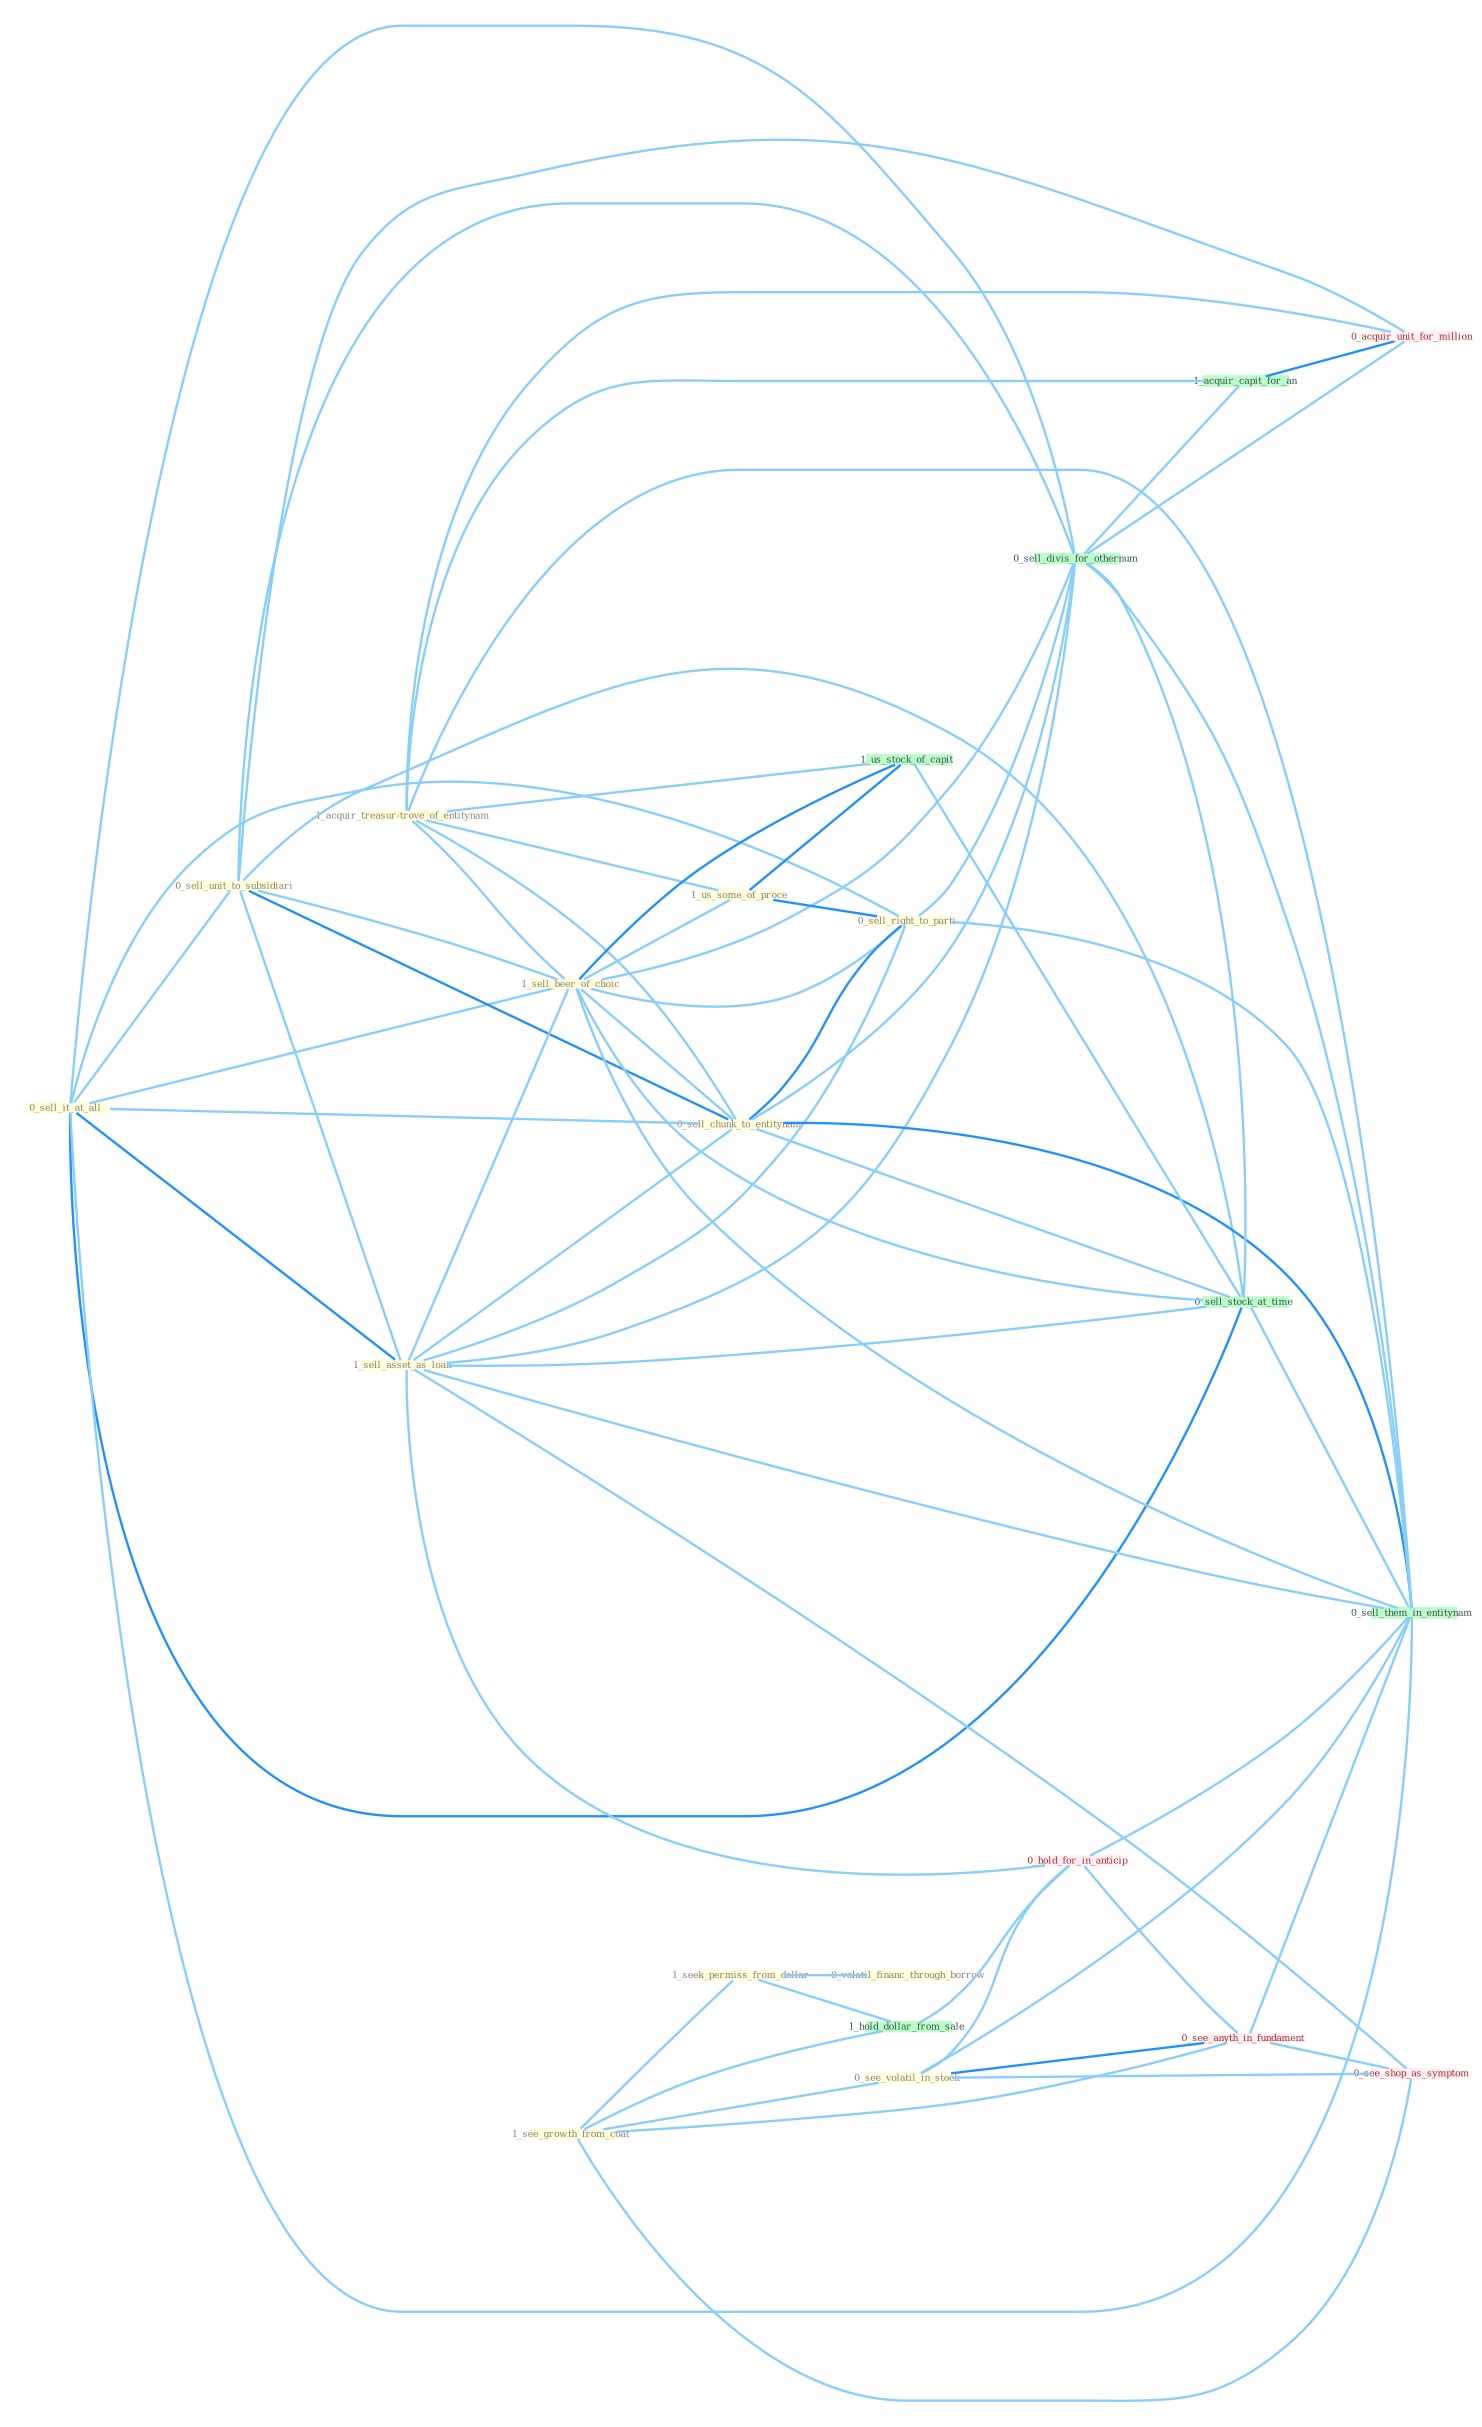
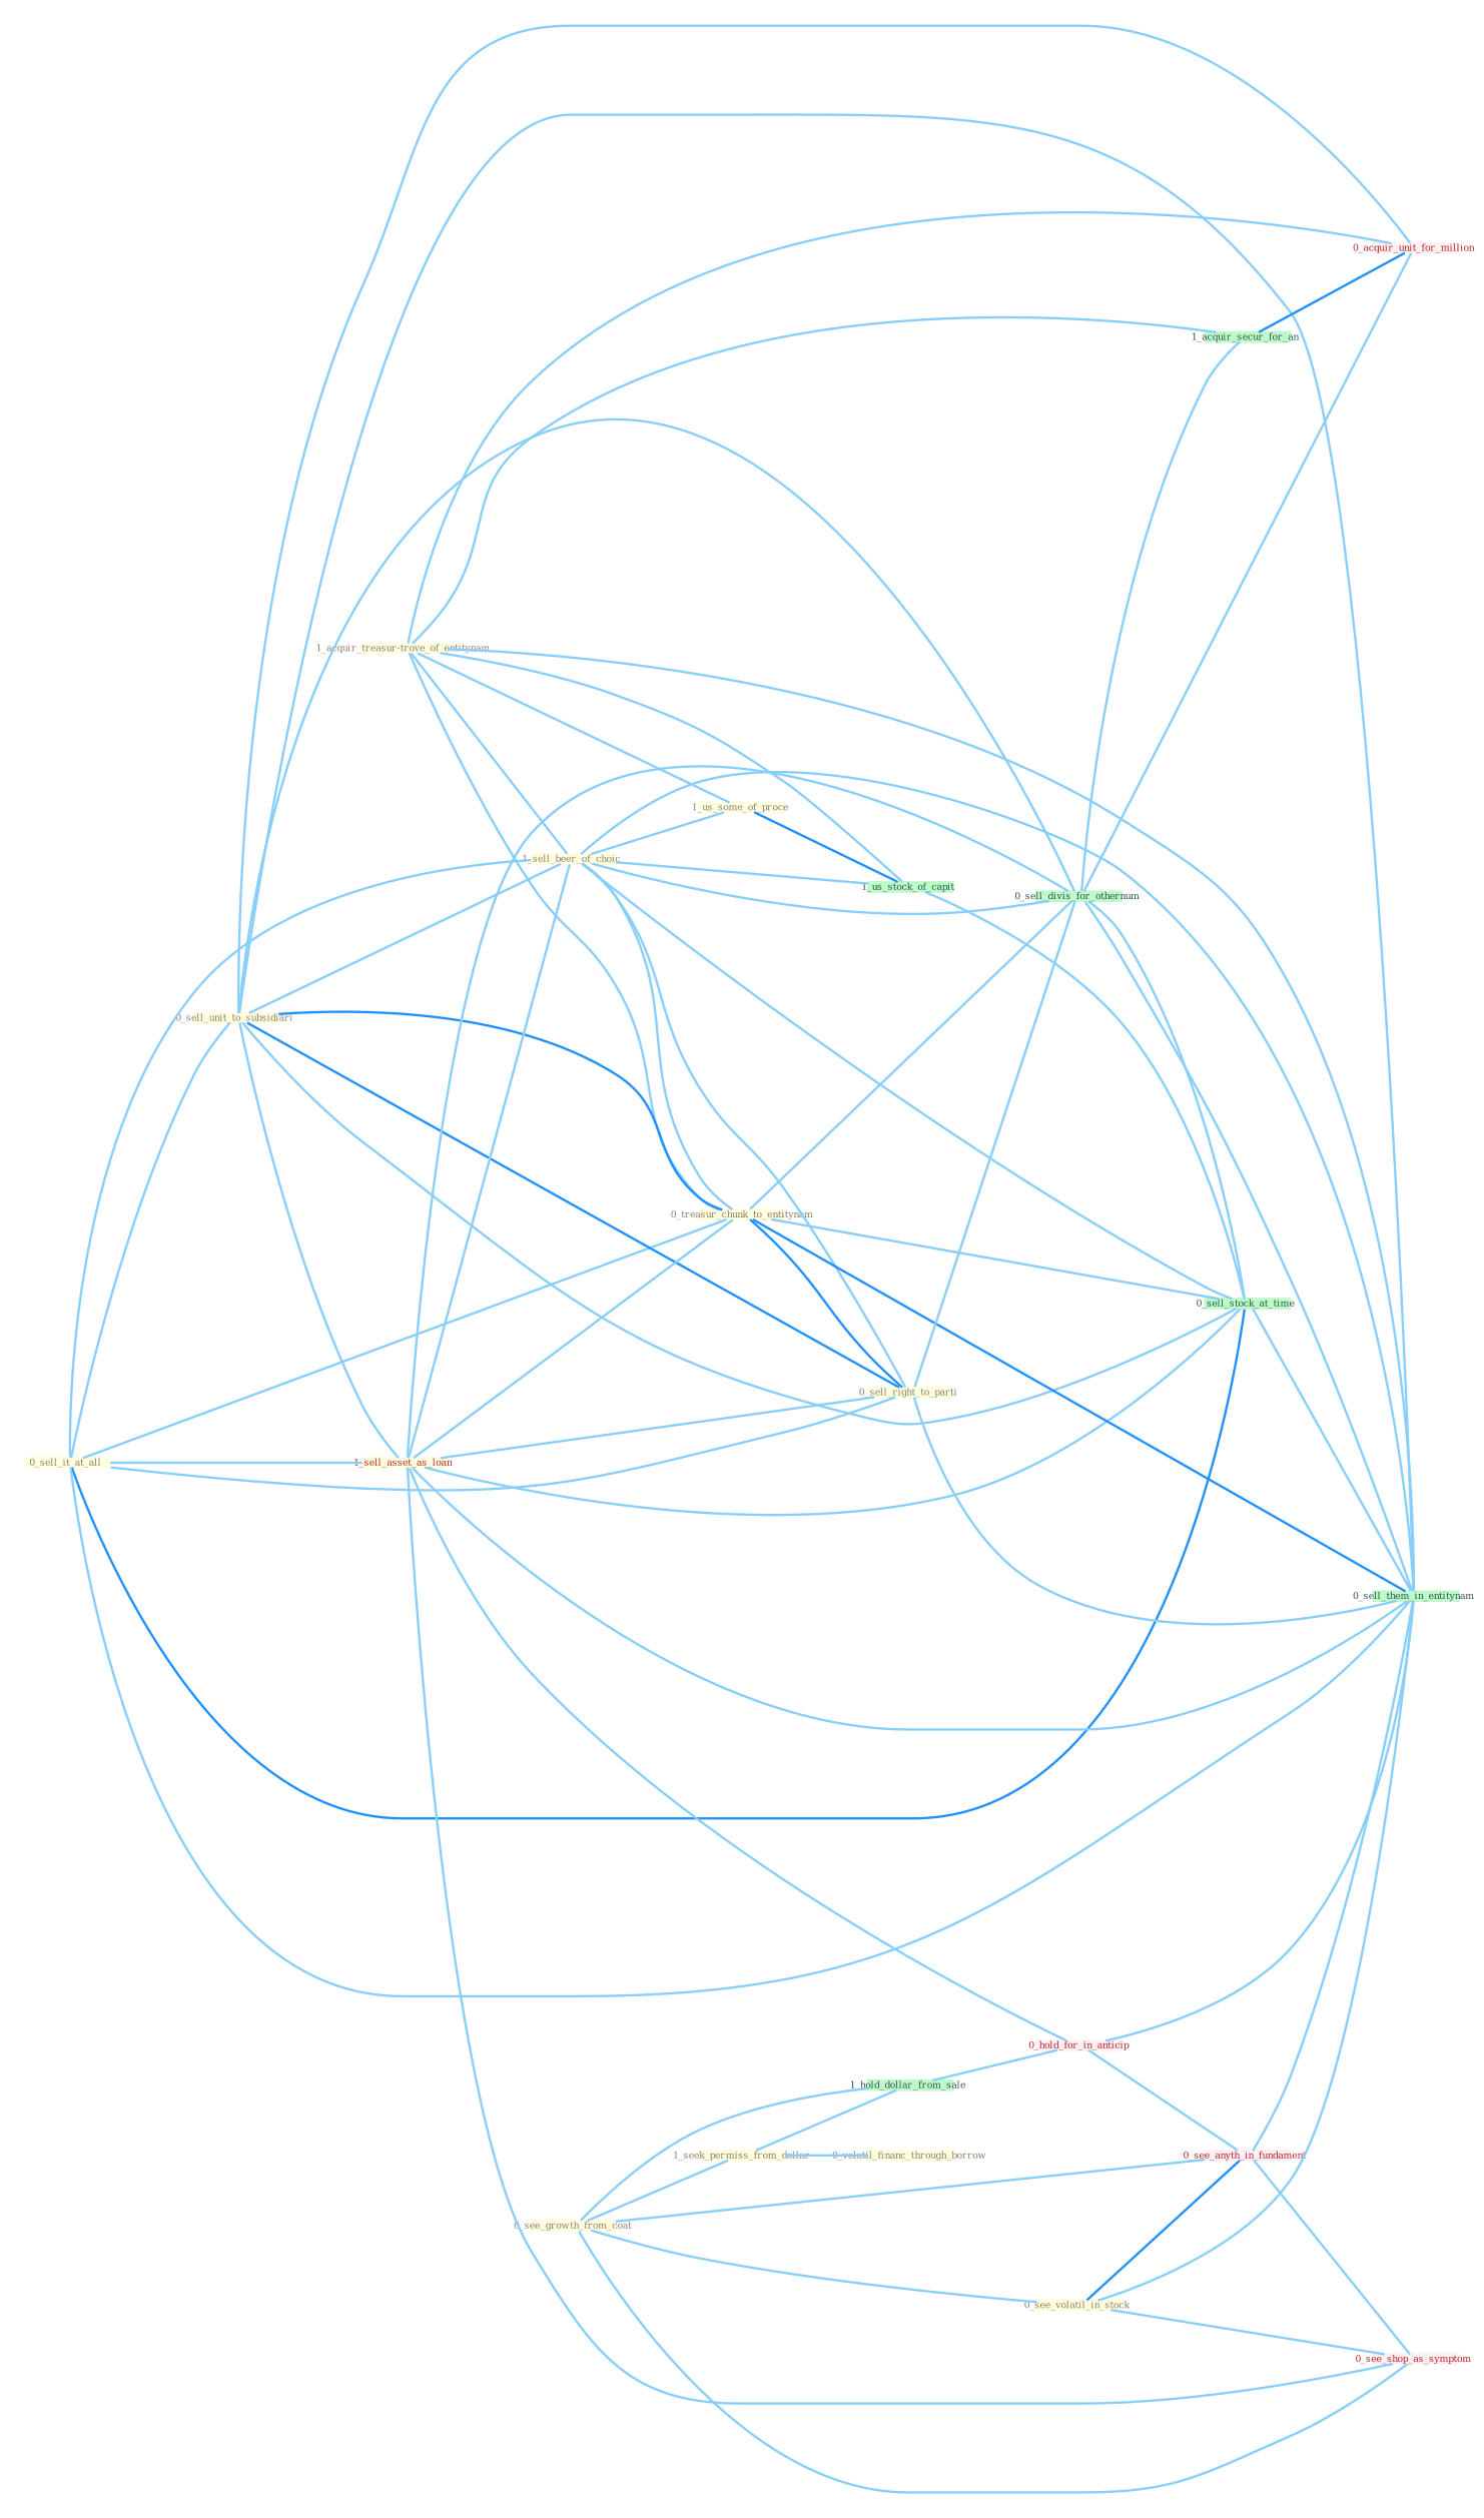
  graph {
    rankdir=LR
    node [color="#ffffe0" fixedsize=true fontcolor="#8b7d6b" fontsize=4 shape=polygon style=filled]
    edge [color="#87cefa" w=1]
    "0_sell_it_at_all " [height=.06 width=.5]
    "1_acquir_treasur-trove_of_entitynam " [height=.06 width=.5]
-   "1_see_growth_from_coat " [height=.06 width=.5]
+   "1_see_growth_from_coat " [height=.06 width=.5 label="0_see_growth_from_coat"]
    "0_see_volatil_in_stock " [height=.06 width=.5]
    n5 [height=.06 label="1_seek_permiss_from_dollar" width=.5]
    "0_sell_unit_to_subsidiari " [height=.06 width=.5]
-   "1_sell_asset_as_loan " [height=.06 width=.5]
+   "1_sell_asset_as_loan " [fontcolor="#b22222" height=.06 width=.5]
    "1_sell_beer_of_choic " [height=.06 width=.5]
-   "0_sell_chunk_to_entitynam " [height=.06 width=.5]
+   "0_sell_chunk_to_entitynam " [height=.06 width=.5 label="0_treasur_chunk_to_entitynam"]
    "0_sell_right_to_parti " [height=.06 width=.5]
    "1_us_some_of_proce " [height=.06 width=.5]
    n12 [height=.06 label="0_volatil_financ_through_borrow" width=.5]
    n13 [color="#fff0f5" fontcolor="#b22222" height=.06 label="0_hold_for_in_anticip" width=.5]
    "0_see_anyth_in_fundament " [color="#fff0f5" fontcolor="#b22222" height=.06 width=.5]
    "0_acquir_unit_for_million " [color="#fff0f5" fontcolor="#b22222" height=.06 width=.5]
    "0_see_shop_as_symptom " [color="#fff0f5" fontcolor="#b22222" height=.06 width=.5]
    "0_sell_divis_for_othernum " [color="#BDFCC9" fontcolor="#2f4f4f" height=.06 width=.5]
    "0_sell_stock_at_time " [color="#BDFCC9" fontcolor="#2f4f4f" height=.06 width=.5]
    "0_sell_them_in_entitynam " [color="#BDFCC9" fontcolor="#2f4f4f" height=.06 width=.5]
-   "1_acquir_secur_for_an " [color="#BDFCC9" fontcolor="#2f4f4f" height=.06 width=.5 label="1_acquir_capit_for_an"]
+   "1_acquir_secur_for_an " [color="#BDFCC9" fontcolor="#2f4f4f" height=.06 width=.5]
    "1_us_stock_of_capit " [color="#BDFCC9" fontcolor="#2f4f4f" height=.06 width=.5]
    "1_hold_dollar_from_sale " [color="#BDFCC9" fontcolor="#2f4f4f" height=.06 width=.5]
    subgraph sub_1 {
      "0_sell_it_at_all "
      "1_acquir_treasur-trove_of_entitynam "
      "1_see_growth_from_coat "
      "0_see_volatil_in_stock "
      n5
      "0_sell_unit_to_subsidiari "
      "1_sell_asset_as_loan "
      "1_sell_beer_of_choic "
      "0_sell_chunk_to_entitynam "
      "0_sell_right_to_parti "
      "1_us_some_of_proce "
      n12
    }
    subgraph sub_2 {
      n13
      "0_see_anyth_in_fundament "
      "0_acquir_unit_for_million "
      "0_see_shop_as_symptom "
    }
    "0_sell_it_at_all " -- "0_sell_unit_to_subsidiari "
-   "0_sell_it_at_all " -- "1_sell_asset_as_loan " [color="#1e90ff"]
+   "0_sell_it_at_all " -- "1_sell_asset_as_loan "
    "0_sell_it_at_all " -- "1_sell_beer_of_choic "
    "0_sell_it_at_all " -- "0_sell_chunk_to_entitynam "
    "0_sell_it_at_all " -- "0_sell_right_to_parti "
-   "0_sell_it_at_all " -- "0_sell_divis_for_othernum "
    "0_sell_it_at_all " -- "0_sell_stock_at_time " [color="#1e90ff" w=2]
    "0_sell_it_at_all " -- "0_sell_them_in_entitynam "
    "1_acquir_treasur-trove_of_entitynam " -- "1_sell_beer_of_choic "
    "1_acquir_treasur-trove_of_entitynam " -- "0_sell_chunk_to_entitynam "
    "1_acquir_treasur-trove_of_entitynam " -- "1_us_some_of_proce "
    "1_acquir_treasur-trove_of_entitynam " -- "0_acquir_unit_for_million "
    "1_acquir_treasur-trove_of_entitynam " -- "0_sell_them_in_entitynam "
    "1_acquir_treasur-trove_of_entitynam " -- "1_acquir_secur_for_an "
    "1_acquir_treasur-trove_of_entitynam " -- "1_us_stock_of_capit "
    "1_see_growth_from_coat " -- "0_see_volatil_in_stock "
    "1_see_growth_from_coat " -- n5
    "1_see_growth_from_coat " -- "0_see_anyth_in_fundament "
    "1_see_growth_from_coat " -- "0_see_shop_as_symptom "
    "1_see_growth_from_coat " -- "1_hold_dollar_from_sale "
-   "0_see_volatil_in_stock " -- n13
    "0_see_volatil_in_stock " -- "0_see_anyth_in_fundament " [color="#1e90ff" w=2]
    "0_see_volatil_in_stock " -- "0_see_shop_as_symptom "
    "0_see_volatil_in_stock " -- "0_sell_them_in_entitynam "
    n5 -- n12
    n5 -- "1_hold_dollar_from_sale "
    "0_sell_unit_to_subsidiari " -- "1_sell_asset_as_loan "
    "0_sell_unit_to_subsidiari " -- "1_sell_beer_of_choic "
    "0_sell_unit_to_subsidiari " -- "0_sell_chunk_to_entitynam " [color="#1e90ff" w=2]
-   "1_us_some_of_proce " -- "0_sell_right_to_parti " [color="#1e90ff" w=2]
+   "0_sell_unit_to_subsidiari " -- "0_sell_right_to_parti " [color="#1e90ff" w=2]
    "0_sell_unit_to_subsidiari " -- "0_acquir_unit_for_million "
    "0_sell_unit_to_subsidiari " -- "0_sell_divis_for_othernum "
    "0_sell_unit_to_subsidiari " -- "0_sell_stock_at_time "
+   "0_sell_unit_to_subsidiari " -- "0_sell_them_in_entitynam "
    "1_sell_asset_as_loan " -- "1_sell_beer_of_choic "
    "1_sell_asset_as_loan " -- "0_sell_chunk_to_entitynam "
    "1_sell_asset_as_loan " -- "0_sell_right_to_parti "
    "1_sell_asset_as_loan " -- n13
    "1_sell_asset_as_loan " -- "0_see_shop_as_symptom "
    "1_sell_asset_as_loan " -- "0_sell_divis_for_othernum "
    "1_sell_asset_as_loan " -- "0_sell_stock_at_time "
    "1_sell_asset_as_loan " -- "0_sell_them_in_entitynam "
    "1_sell_beer_of_choic " -- "0_sell_chunk_to_entitynam "
    "1_sell_beer_of_choic " -- "0_sell_right_to_parti "
    "1_sell_beer_of_choic " -- "1_us_some_of_proce "
    "1_sell_beer_of_choic " -- "0_sell_divis_for_othernum "
    "1_sell_beer_of_choic " -- "0_sell_stock_at_time "
    "1_sell_beer_of_choic " -- "0_sell_them_in_entitynam "
-   "1_sell_beer_of_choic " -- "1_us_stock_of_capit " [color="#1e90ff"]
+   "1_sell_beer_of_choic " -- "1_us_stock_of_capit "
    "0_sell_chunk_to_entitynam " -- "0_sell_right_to_parti " [color="#1e90ff" w=2]
    "0_sell_chunk_to_entitynam " -- "0_sell_divis_for_othernum "
    "0_sell_chunk_to_entitynam " -- "0_sell_stock_at_time "
    "0_sell_chunk_to_entitynam " -- "0_sell_them_in_entitynam " [color="#1e90ff" w=2]
    "0_sell_right_to_parti " -- "0_sell_divis_for_othernum "
    "0_sell_right_to_parti " -- "0_sell_them_in_entitynam "
    "1_us_some_of_proce " -- "1_us_stock_of_capit " [color="#1e90ff" w=2]
    n13 -- "0_see_anyth_in_fundament "
    n13 -- "0_sell_them_in_entitynam "
    "0_see_anyth_in_fundament " -- "0_see_shop_as_symptom "
    "0_see_anyth_in_fundament " -- "0_sell_them_in_entitynam "
    "0_sell_divis_for_othernum " -- "0_acquir_unit_for_million "
    "0_sell_divis_for_othernum " -- "0_sell_stock_at_time "
    "0_sell_divis_for_othernum " -- "0_sell_them_in_entitynam "
    "0_sell_divis_for_othernum " -- "1_acquir_secur_for_an "
    "0_sell_stock_at_time " -- "0_sell_them_in_entitynam "
    "1_acquir_secur_for_an " -- "0_acquir_unit_for_million " [color="#1e90ff" w=2]
    "1_us_stock_of_capit " -- "0_sell_stock_at_time "
    "1_hold_dollar_from_sale " -- n13
  }
